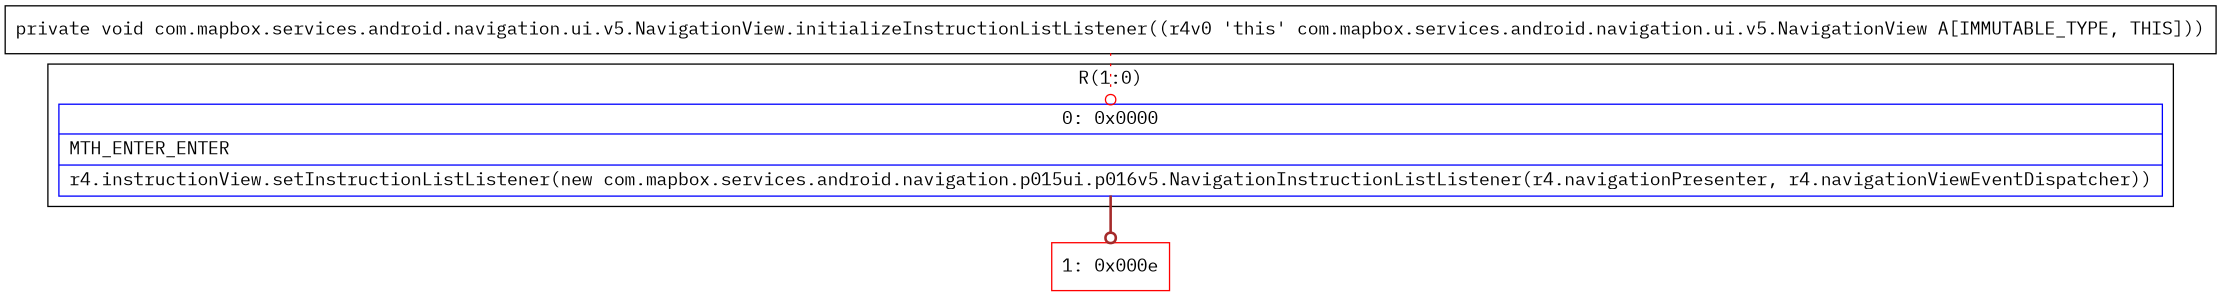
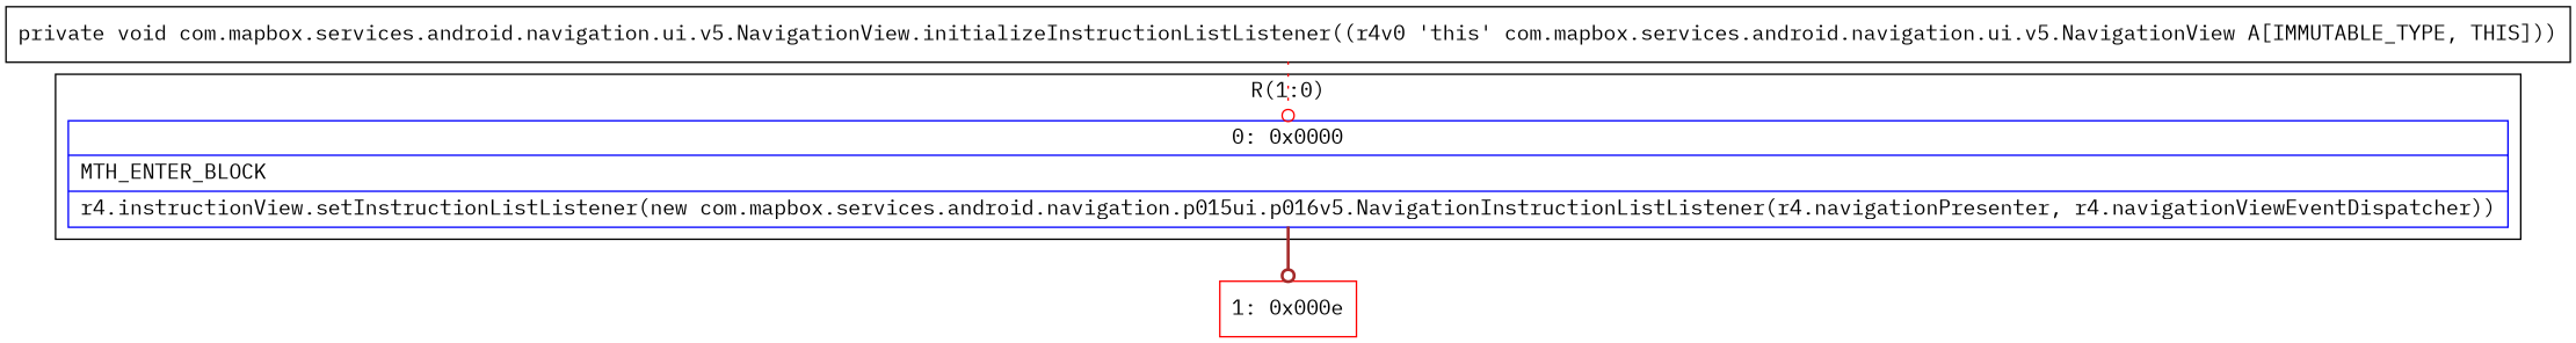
  digraph {
    fontname="IBM Plex Mono"
    node [shape=record fontname="IBM Plex Mono"]
    edge [arrowhead=odot fontname="IBM Plex Mono"]
-   n1 [color=blue label="{0\:\ 0x0000|MTH_ENTER_ENTER\l|r4.instructionView.setInstructionListListener(new com.mapbox.services.android.navigation.p015ui.p016v5.NavigationInstructionListListener(r4.navigationPresenter, r4.navigationViewEventDispatcher))\l}"]
+   n1 [color=blue label="{0\:\ 0x0000|MTH_ENTER_BLOCK\l|r4.instructionView.setInstructionListListener(new com.mapbox.services.android.navigation.p015ui.p016v5.NavigationInstructionListListener(r4.navigationPresenter, r4.navigationViewEventDispatcher))\l}"]
    n2 [color=red label="{1\:\ 0x000e}"]
    n3 [label="{private void com.mapbox.services.android.navigation.ui.v5.NavigationView.initializeInstructionListListener((r4v0 'this' com.mapbox.services.android.navigation.ui.v5.NavigationView A[IMMUTABLE_TYPE, THIS])) }"]
    subgraph cluster_1 {
      label="R(1:0)"
      n1
    }
    n1 -> n2 [color=brown style=bold]
    n3 -> n1 [color=red style=dotted]
  }
